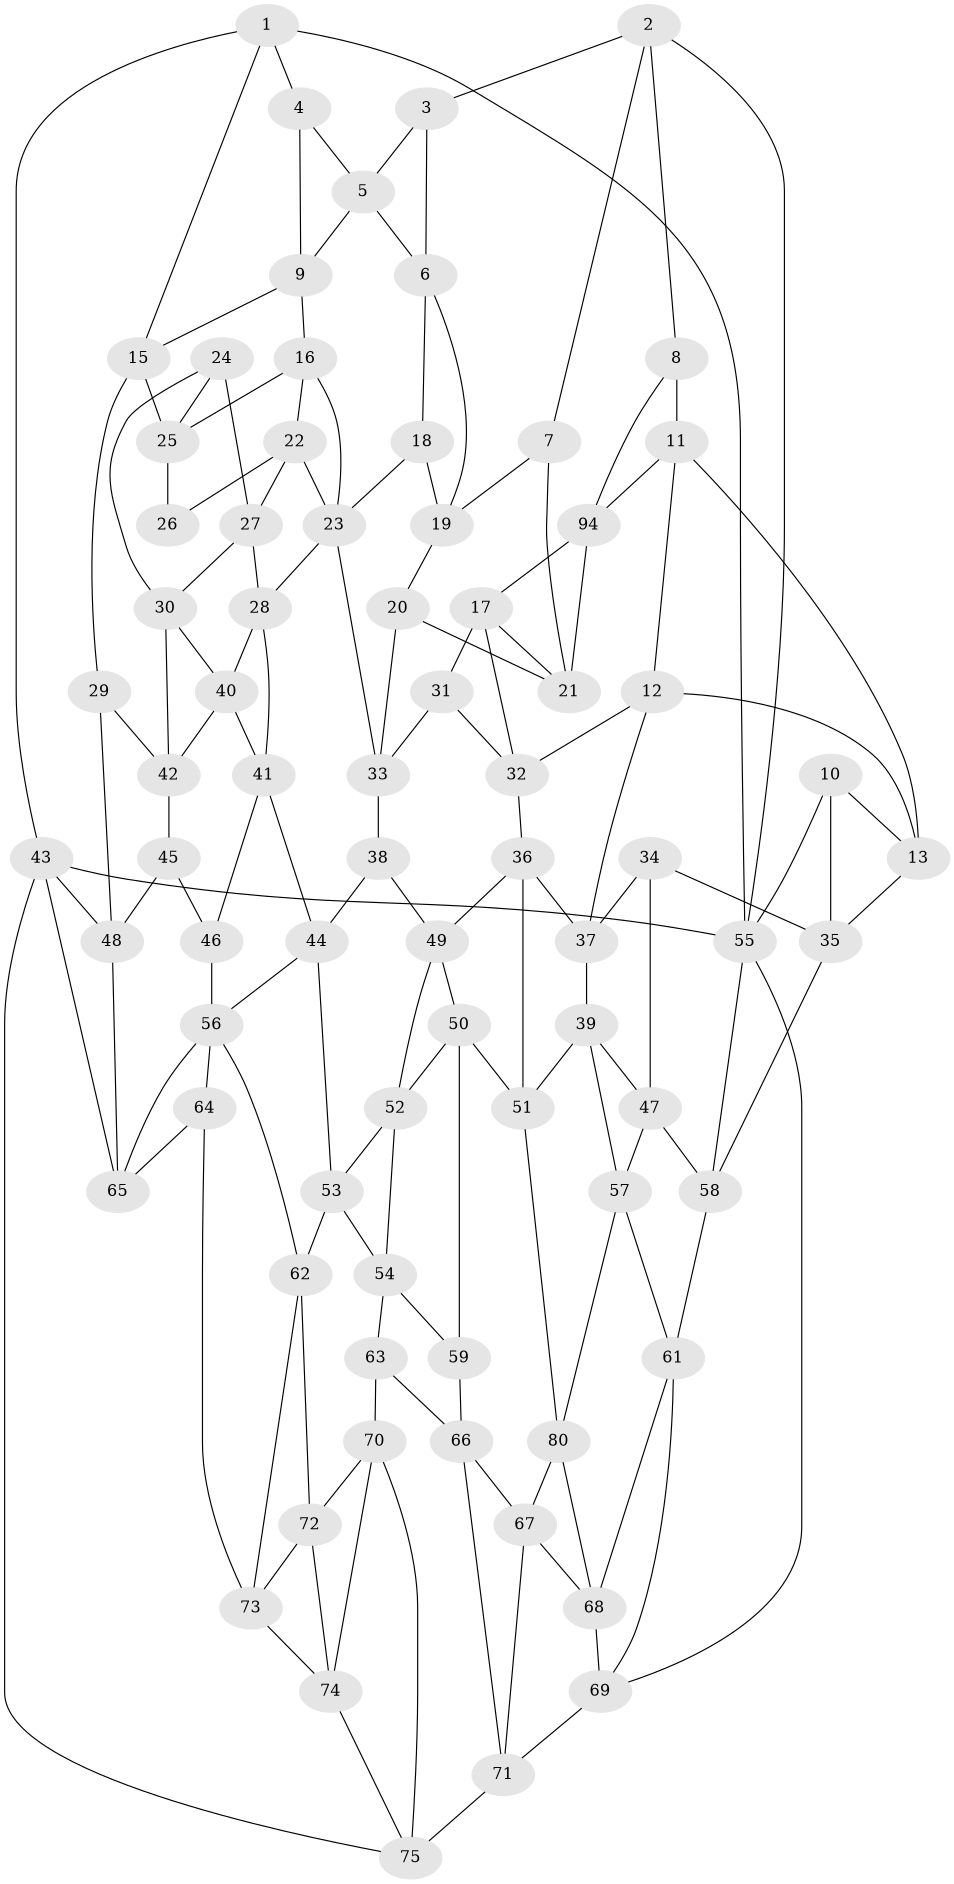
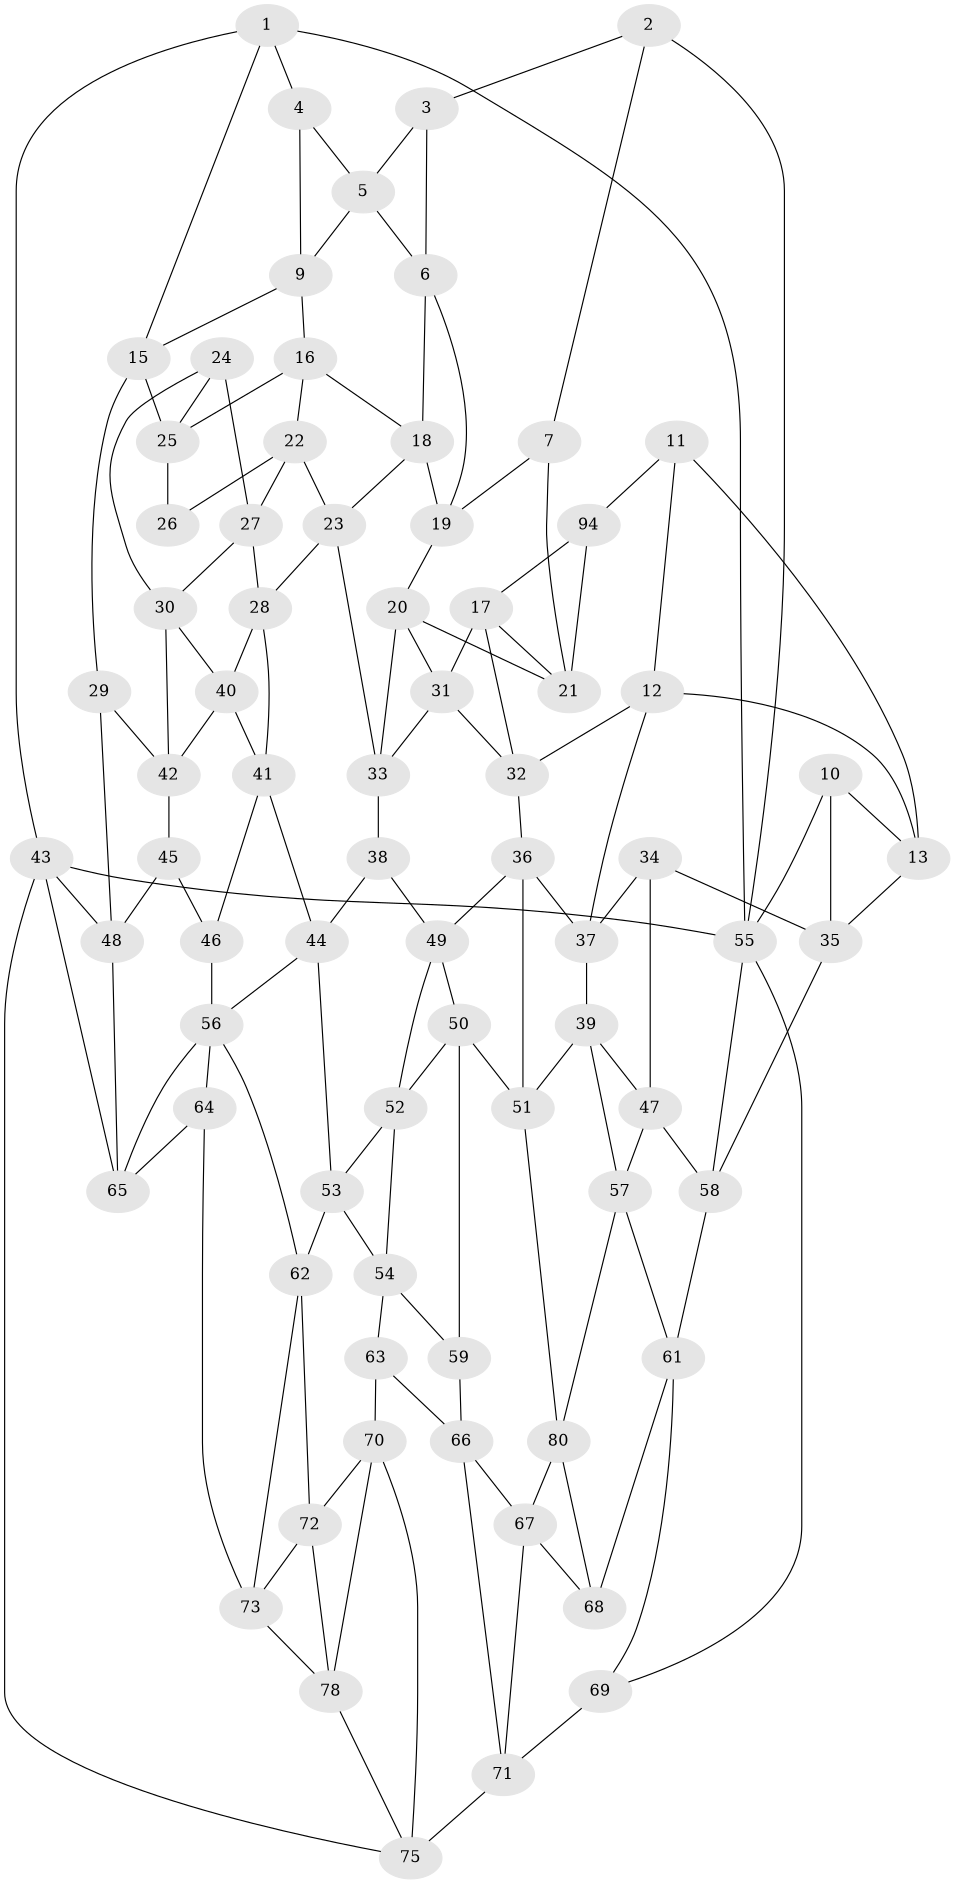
  graph {
    node [color=gray90 style=filled]
    edge [weight=1.0]
    1
    4
    15
    43
    55
    5
    9
    25
    29
    48
    65
    75
    58
    69
    2
    3
    7
-   8
    6
    19
    21
    11
    n23 [label=94]
    18
    16
    23
    20
    13
    12
    17
    22
    10
    35
    32
    37
    36
    39
    31
    26
    42
    27
    33
    28
    38
    30
    40
    41
    24
    44
    46
    45
    49
    51
    34
    47
    57
    61
    50
    52
    n60 [label=80]
    53
    56
    54
    62
    64
    59
    66
    67
    68
    63
    72
    73
    70
    71
-   74
+   74 [label=78]
    1 -- 4
    1 -- 15
    1 -- 43
    1 -- 55
    4 -- 5
    4 -- 9
    15 -- 25
    15 -- 29
    43 -- 55
    43 -- 48
    43 -- 65
    43 -- 75
    55 -- 58
    55 -- 69
    5 -- 9
    5 -- 6
    9 -- 15
    9 -- 16
    25 -- 26
    29 -- 48
    29 -- 42
    48 -- 65
    58 -- 61
    69 -- 71
    2 -- 55
    2 -- 3
    2 -- 7
-   2 -- 8
    3 -- 5
    3 -- 6
    7 -- 19
    7 -- 21
-   8 -- 11
-   8 -- n23
    6 -- 19
    6 -- 18
    19 -- 20
    11 -- n23
    11 -- 13
    11 -- 12
    n23 -- 21
    n23 -- 17
    18 -- 19
    18 -- 23
    16 -- 25
-   16 -- 23
+   16 -- 18
    16 -- 22
    23 -- 33
    23 -- 28
    20 -- 21
+   20 -- 31
    20 -- 33
    13 -- 35
    12 -- 13
    12 -- 32
    12 -- 37
    17 -- 21
    17 -- 32
    17 -- 31
    22 -- 23
    22 -- 26
    22 -- 27
    10 -- 55
    10 -- 13
    10 -- 35
    35 -- 58
    32 -- 36
    37 -- 39
    36 -- 37
    36 -- 49
    36 -- 51
    39 -- 51
    39 -- 47
    39 -- 57
    31 -- 32
    31 -- 33
    42 -- 45
    27 -- 28
    27 -- 30
    33 -- 38
    28 -- 40
    28 -- 41
    38 -- 44
    38 -- 49
    30 -- 42
    30 -- 40
    40 -- 42
    40 -- 41
    41 -- 44
    41 -- 46
    24 -- 25
    24 -- 27
    24 -- 30
    44 -- 53
    44 -- 56
    46 -- 56 [weight=2.0]
    45 -- 48
    45 -- 46
    49 -- 50
    49 -- 52
    51 -- n60
    34 -- 35
    34 -- 37
    34 -- 47
    47 -- 58
    47 -- 57
    57 -- 61
    57 -- n60
    61 -- 69
    61 -- 68
    50 -- 51
    50 -- 52
    50 -- 59
    52 -- 53
    52 -- 54
    n60 -- 67
    n60 -- 68
    53 -- 54
    53 -- 62
    56 -- 65
    56 -- 62
    56 -- 64
    54 -- 59
    54 -- 63
    62 -- 72
    62 -- 73
    64 -- 65
    64 -- 73
    59 -- 66
    66 -- 67
    66 -- 71
    67 -- 68
    67 -- 71
-   68 -- 69
    63 -- 66
    63 -- 70
    72 -- 73
    72 -- 74
    73 -- 74
    70 -- 75
    70 -- 72
    70 -- 74
    71 -- 75
    74 -- 75
  }
